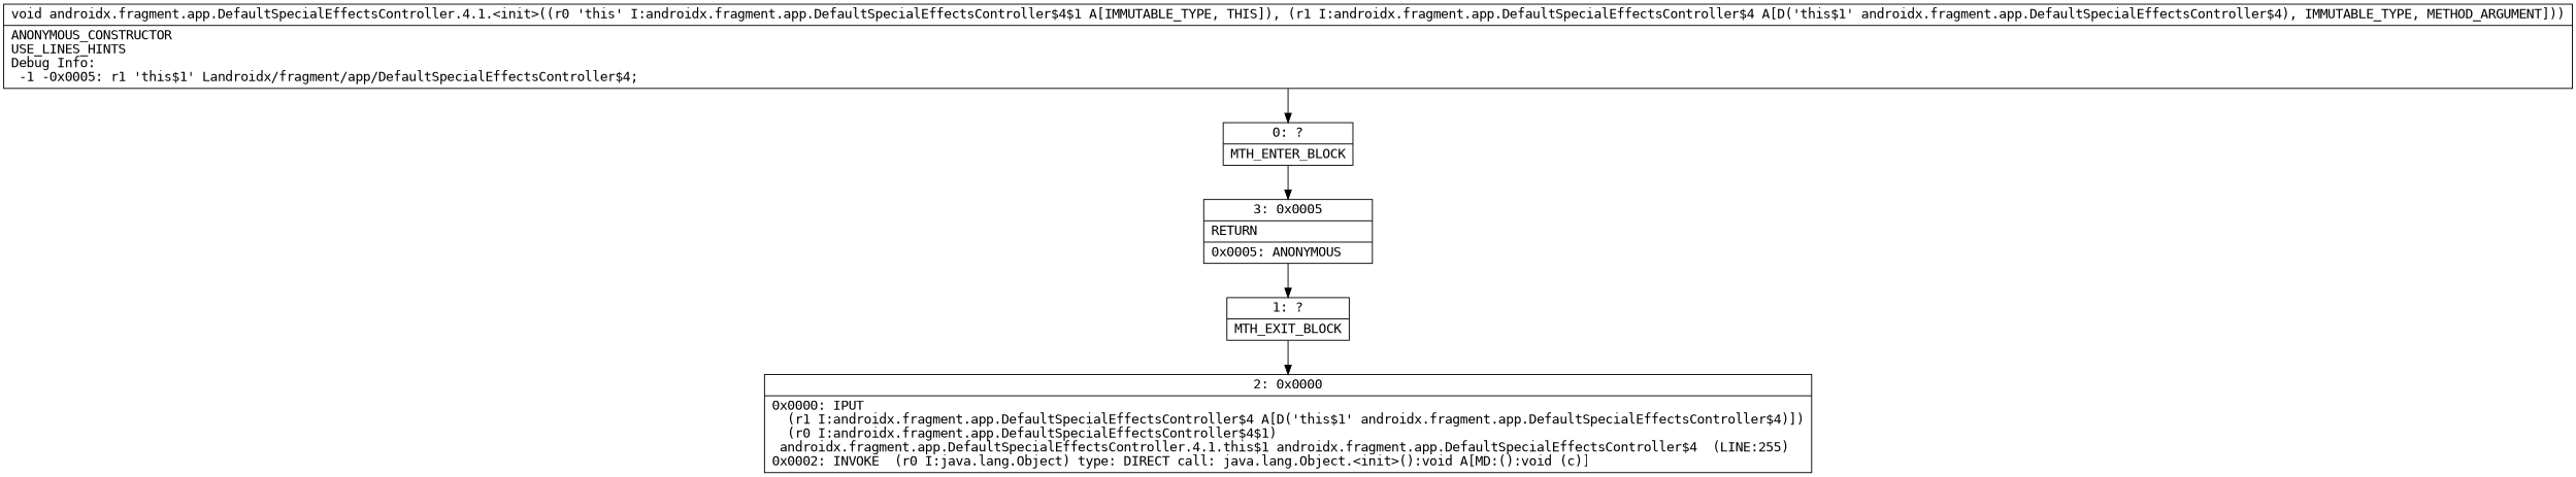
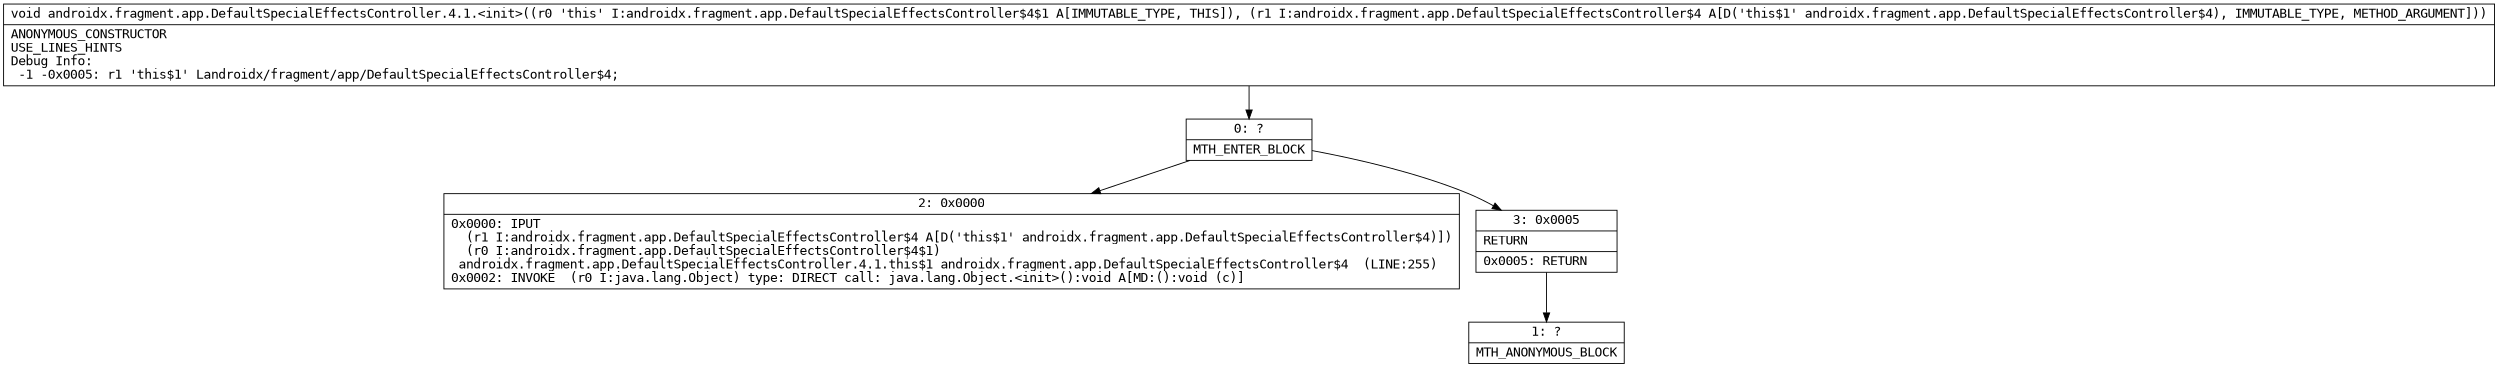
  digraph {
    fontname="DejaVu Sans Mono"
    node [fontname="DejaVu Sans Mono" shape=record]
    edge [fontname="DejaVu Sans Mono"]
    n1 [label="{0\:\ ?|MTH_ENTER_BLOCK\l}"]
    n2 [label="{2\:\ 0x0000|0x0000: IPUT  \l  (r1 I:androidx.fragment.app.DefaultSpecialEffectsController$4 A[D('this$1' androidx.fragment.app.DefaultSpecialEffectsController$4)])\l  (r0 I:androidx.fragment.app.DefaultSpecialEffectsController$4$1)\l androidx.fragment.app.DefaultSpecialEffectsController.4.1.this$1 androidx.fragment.app.DefaultSpecialEffectsController$4  (LINE:255)\l0x0002: INVOKE  (r0 I:java.lang.Object) type: DIRECT call: java.lang.Object.\<init\>():void A[MD:():void (c)]\l}"]
-   n3 [label="{3\:\ 0x0005|RETURN\l|0x0005: ANONYMOUS   \l}"]
-   n4 [label="{1\:\ ?|MTH_EXIT_BLOCK\l}"]
+   n3 [label="{3\:\ 0x0005|RETURN\l|0x0005: RETURN   \l}"]
+   n4 [label="{1\:\ ?|MTH_ANONYMOUS_BLOCK\l}"]
    n5 [label="{void androidx.fragment.app.DefaultSpecialEffectsController.4.1.\<init\>((r0 'this' I:androidx.fragment.app.DefaultSpecialEffectsController$4$1 A[IMMUTABLE_TYPE, THIS]), (r1 I:androidx.fragment.app.DefaultSpecialEffectsController$4 A[D('this$1' androidx.fragment.app.DefaultSpecialEffectsController$4), IMMUTABLE_TYPE, METHOD_ARGUMENT]))  | ANONYMOUS_CONSTRUCTOR\lUSE_LINES_HINTS\lDebug Info:\l  \-1 \-0x0005: r1 'this$1' Landroidx\/fragment\/app\/DefaultSpecialEffectsController$4;\l}"]
-   n4 -> n2
+   n1 -> n2
    n1 -> n3
    n3 -> n4
    n5 -> n1
  }
